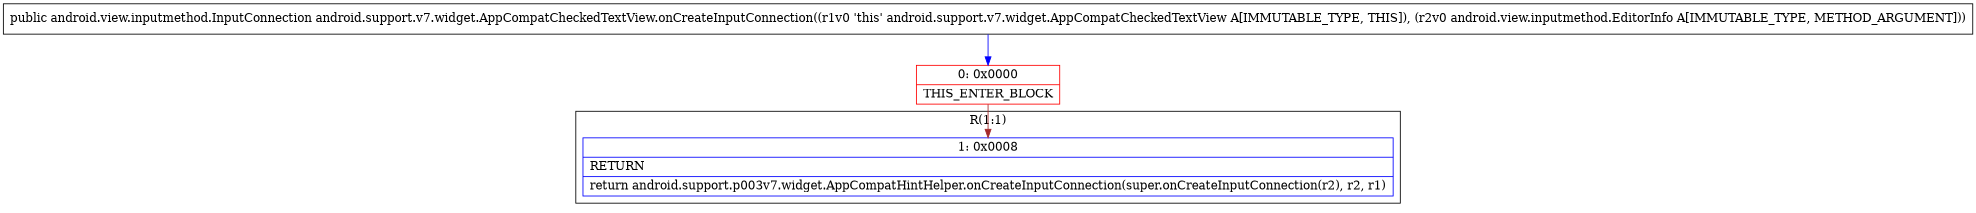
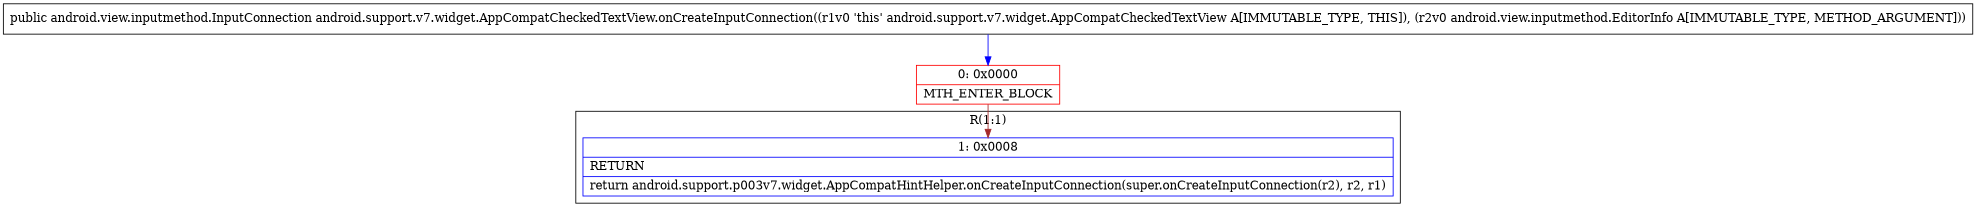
  digraph {
    node [shape=record]
    n1 [color=blue label="{1\:\ 0x0008|RETURN\l|return android.support.p003v7.widget.AppCompatHintHelper.onCreateInputConnection(super.onCreateInputConnection(r2), r2, r1)\l}"]
-   n2 [color=red label="{0\:\ 0x0000|THIS_ENTER_BLOCK\l}"]
+   n2 [color=red label="{0\:\ 0x0000|MTH_ENTER_BLOCK\l}"]
    n3 [label="{public android.view.inputmethod.InputConnection android.support.v7.widget.AppCompatCheckedTextView.onCreateInputConnection((r1v0 'this' android.support.v7.widget.AppCompatCheckedTextView A[IMMUTABLE_TYPE, THIS]), (r2v0 android.view.inputmethod.EditorInfo A[IMMUTABLE_TYPE, METHOD_ARGUMENT])) }"]
    subgraph cluster_1 {
      label="R(1:1)"
      n1
    }
    n2 -> n1 [color=brown]
    n3 -> n2 [color=blue]
  }
